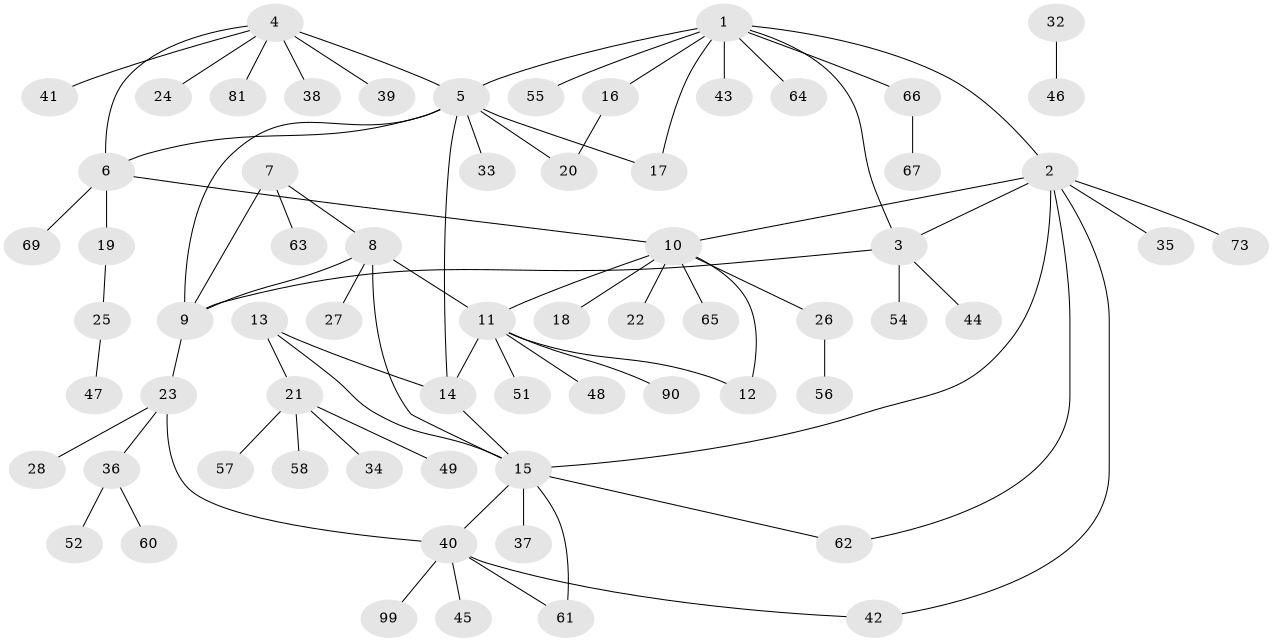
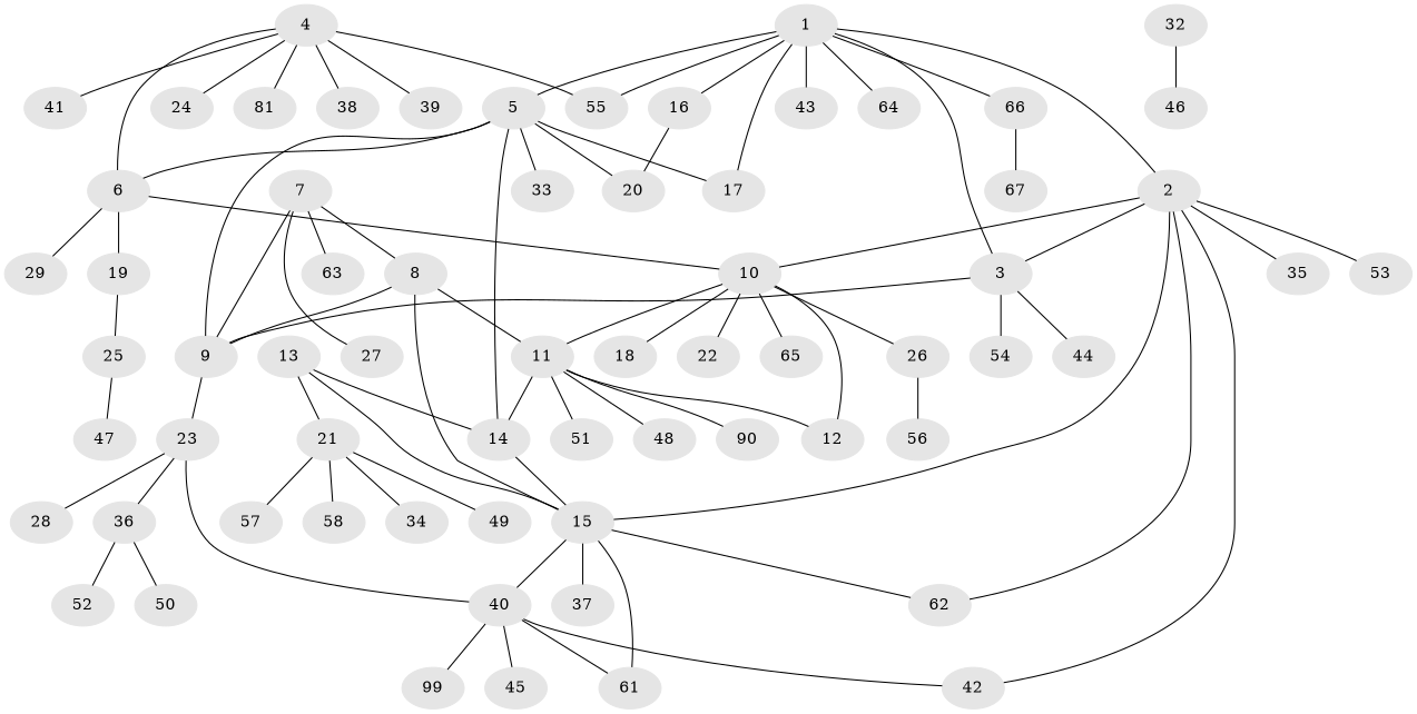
  graph {
    node [color=gray90 style=filled]
    1
    2
    3
    5
    16
    17
    43
    55
    64
    66
    10
    15
    35
    42
-   53 [label=73]
+   53
    62
    9
    44
    54
    6
    14
    20
    33
    67
    11
    12
    18
    22
    26
    65
    37
    40
    61
    23
    4
    24
    n37 [label=81]
    38
    39
    41
    19
-   29 [label=69]
+   29
    25
    7
    8
    27
    63
    32
    46
    48
    n51 [label=90]
    51
    28
    36
    56
    13
    21
    34
    49
    57
    58
    45
    n63 [label=99]
    47
    52
-   60
+   60 [label=50]
    1 -- 2
    1 -- 3
    1 -- 5
    1 -- 16
    1 -- 17
    1 -- 43
    1 -- 55
    1 -- 64
    1 -- 66
    2 -- 3
    2 -- 10
    2 -- 15
    2 -- 35
    2 -- 42
    2 -- 53
    2 -- 62
    3 -- 9
    3 -- 44
    3 -- 54
    5 -- 17
    5 -- 9
    5 -- 6
    5 -- 14
    5 -- 20
    5 -- 33
    16 -- 20
    66 -- 67
    10 -- 11
    10 -- 12
    10 -- 18
    10 -- 22
    10 -- 26
    10 -- 65
    15 -- 62
    15 -- 37
    15 -- 40
    15 -- 61
    9 -- 23
    6 -- 10
    6 -- 19
    6 -- 29
    14 -- 15
    11 -- 14
    11 -- 12
    11 -- 48
    11 -- n51
    11 -- 51
    26 -- 56
    40 -- 42
    40 -- 61
    40 -- 45
    40 -- n63
    23 -- 40
    23 -- 28
    23 -- 36
-   4 -- 5
+   4 -- 55
    4 -- 6
    4 -- 24
    4 -- n37
    4 -- 38
    4 -- 39
    4 -- 41
    19 -- 25
    25 -- 47
    7 -- 9
    7 -- 8
-   8 -- 27
+   7 -- 27
    7 -- 63
    8 -- 15
    8 -- 9
    8 -- 11
    32 -- 46
    36 -- 52
    36 -- 60
    13 -- 15
    13 -- 14
    13 -- 21
    21 -- 34
    21 -- 49
    21 -- 57
    21 -- 58
  }
